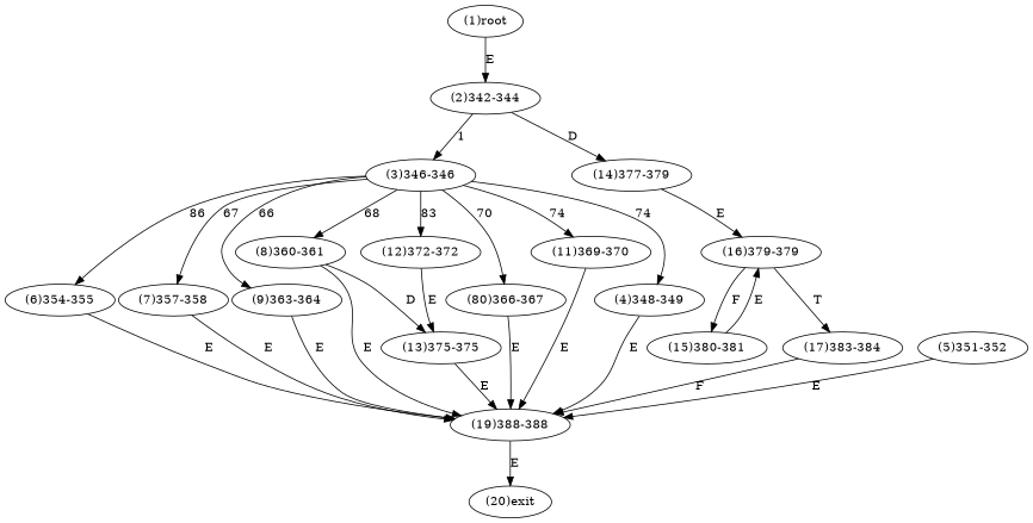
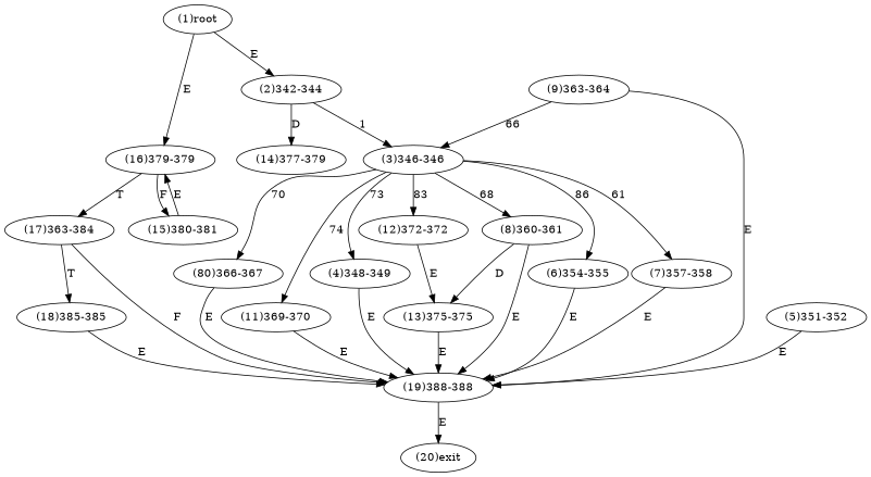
  digraph {
    n1 [label="(1)root"]
    n2 [label="(2)342-344"]
    n3 [label="(3)346-346"]
    n4 [label="(14)377-379"]
    n5 [label="(4)348-349"]
    n6 [label="(6)354-355"]
    n7 [label="(7)357-358"]
    n8 [label="(8)360-361"]
    n9 [label="(9)363-364"]
    n10 [label="(80)366-367"]
    n11 [label="(11)369-370"]
    n12 [label="(12)372-372"]
    n13 [label="(16)379-379"]
    n14 [label="(19)388-388"]
    n15 [label="(5)351-352"]
    n16 [label="(13)375-375"]
    n17 [label="(20)exit"]
    n18 [label="(15)380-381"]
-   n19 [label="(17)383-384"]
+   n19 [label="(17)363-384"]
+   n20 [label="(18)385-385"]
    n1 -> n2 [label=E]
    n2 -> n3 [label=1]
    n2 -> n4 [label=D]
-   n3 -> n5 [label=74]
+   n3 -> n5 [label=73]
    n3 -> n6 [label=86]
-   n3 -> n7 [label=67]
+   n3 -> n7 [label=61]
    n3 -> n8 [label=68]
-   n3 -> n9 [label=66]
+   n9 -> n3 [label=66]
    n3 -> n10 [label=70]
    n3 -> n11 [label=74]
    n3 -> n12 [label=83]
-   n4 -> n13 [label=E]
+   n1 -> n13 [label=E]
    n5 -> n14 [label=E]
    n6 -> n14 [label=E]
    n7 -> n14 [label=E]
    n8 -> n14 [label=E]
    n8 -> n16 [label=D]
    n9 -> n14 [label=E]
    n10 -> n14 [label=E]
    n11 -> n14 [label=E]
    n12 -> n16 [label=E]
    n13 -> n18 [label=F]
    n13 -> n19 [label=T]
    n14 -> n17 [label=E]
    n15 -> n14 [label=E]
    n16 -> n14 [label=E]
    n18 -> n13 [label=E]
    n19 -> n14 [label=F]
+   n19 -> n20 [label=T]
+   n20 -> n14 [label=E]
  }
